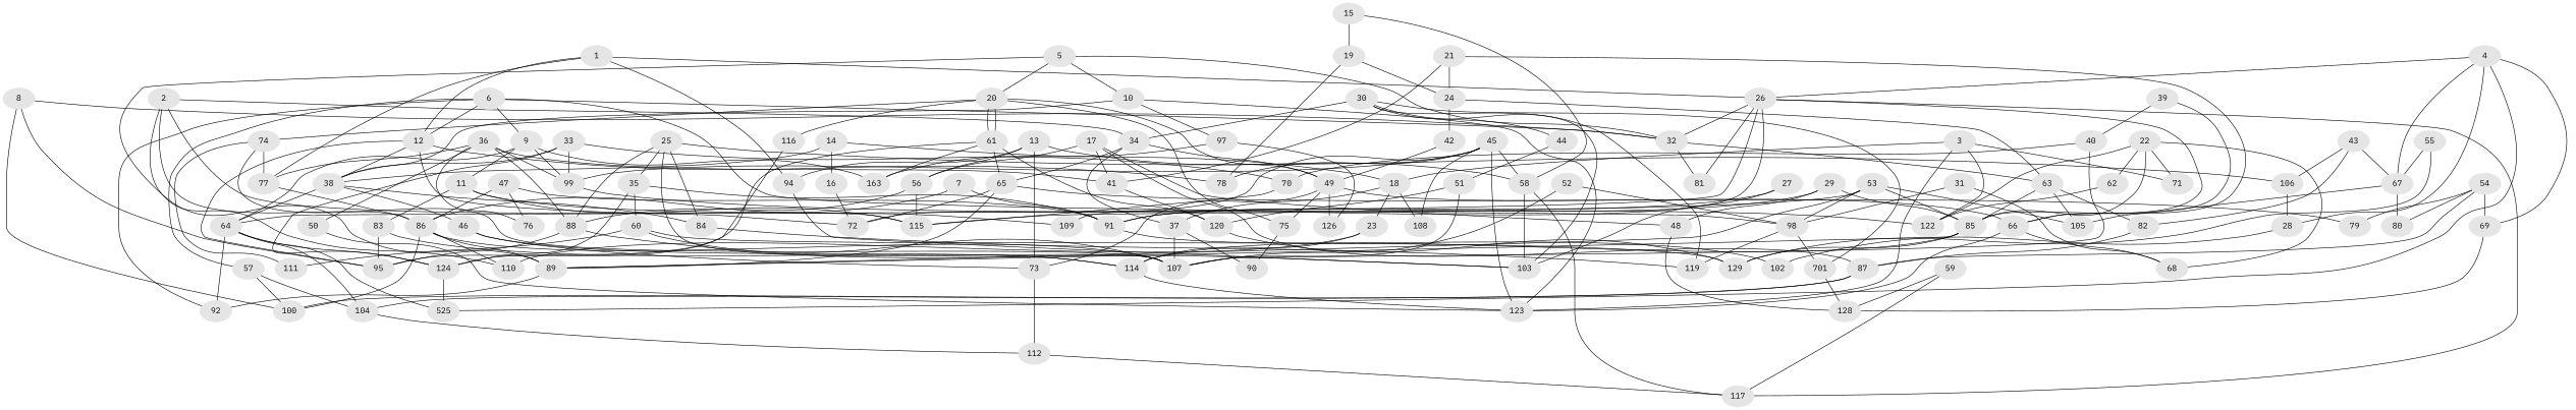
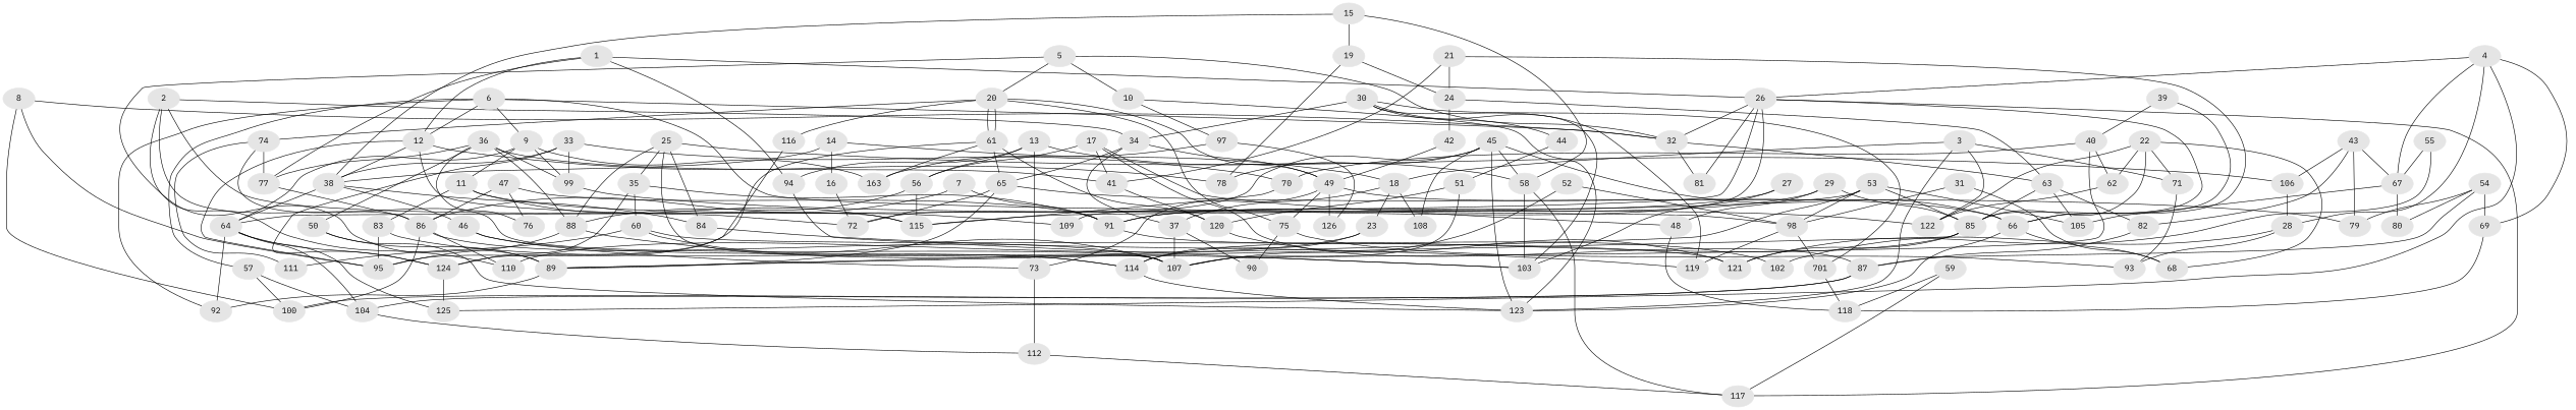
  graph {
    fontname="IBM Plex Mono"
    node [color=gray90 fontname="IBM Plex Mono" style=filled]
    edge [fontname="IBM Plex Mono"]
    1
    12
    26
    77
    94
    95
    38
    72
    78
    32
    64
    109
    85
    81
    117
    86
    103
    2
    34
    110
    115
    37
    49
    65
    100
    107
    3
    18
    71
    122
    123
    23
    108
+   93
    4
    28
    67
    69
-   125 [label=525]
+   125
    102
    105
    80
-   118 [label=128]
+   118
    5
    10
    20
    89
    97
    61
    74
    75
    116
    63
    92
    6
    9
    57
    98
    11
    99
    n61 [label=163]
    104
    n63 [label=701]
    119
    7
    91
    8
    83
    124
    126
    114
    84
    46
    13
    56
    58
    73
    88
    112
    14
    16
    15
    19
    24
    17
    41
    48
    87
    120
    90
    42
    66
    111
    21
    68
    22
    62
-   121 [label=129]
+   121
    82
    25
    35
    106
    60
    27
    29
    30
    44
    51
    31
    33
    70
    79
    36
    50
    76
    39
    40
    43
    45
    47
    52
    53
    54
    55
    59
    1 -- 12
    1 -- 26
    1 -- 77
    1 -- 94
    12 -- 95
    12 -- 38
    12 -- 72
    12 -- 78
    26 -- 32
    26 -- 64
    26 -- 109
    26 -- 85
    26 -- 81
    26 -- 117
    77 -- 86
    94 -- 103
    38 -- 64
    38 -- 84
    38 -- 46
    32 -- 81
    32 -- 63
    64 -- 125
    64 -- 92
    64 -- 104
    64 -- 124
    85 -- 89
    85 -- 114
    85 -- 121
    86 -- 110
    86 -- 100
    86 -- 107
    2 -- 86
    2 -- 34
    2 -- 110
    2 -- 115
    34 -- 37
    34 -- 49
    34 -- 65
    37 -- 107
    37 -- 90
    49 -- 75
    49 -- 126
    49 -- 73
    49 -- 66
    65 -- 72
    65 -- 89
    65 -- 79
    3 -- 18
    3 -- 71
    3 -- 122
    3 -- 123
    18 -- 37
    18 -- 23
    18 -- 108
+   71 -- 93
    23 -- 110
    23 -- 114
    4 -- 26
    4 -- 28
    4 -- 67
    4 -- 69
    4 -- 125
+   28 -- 93
    28 -- 102
    67 -- 105
    67 -- 80
    69 -- 118
    5 -- 32
    5 -- 10
    5 -- 20
    5 -- 89
    10 -- 123
    10 -- 97
    20 -- 49
    20 -- 61
    20 -- 61
    20 -- 74
    20 -- 75
    20 -- 116
    89 -- 92
    97 -- n61
    97 -- 126
    61 -- 95
    61 -- 65
    61 -- n61
    61 -- 120
    74 -- 77
    74 -- 107
    74 -- 111
+   75 -- 93
    75 -- 90
    116 -- 124
    63 -- 85
    63 -- 105
    63 -- 82
    6 -- 12
    6 -- 32
    6 -- 92
    6 -- 9
    6 -- 57
    6 -- 98
    9 -- 64
    9 -- 11
    9 -- 99
    9 -- n61
    57 -- 100
    57 -- 104
    98 -- n63
    98 -- 119
    11 -- 109
    11 -- 115
    11 -- 83
    99 -- 122
    104 -- 112
    n63 -- 118
    7 -- 86
    7 -- 91
    91 -- 102
    8 -- 95
    8 -- 32
    8 -- 100
    83 -- 95
    83 -- 114
    124 -- 125
    114 -- 123
    84 -- 119
    46 -- 114
    46 -- 73
    13 -- 94
    13 -- 56
    13 -- 58
    13 -- 73
    56 -- 115
    56 -- 88
    58 -- 117
    58 -- 103
    73 -- 112
    88 -- 95
    88 -- 103
    112 -- 117
    14 -- 38
    14 -- 18
    14 -- 16
    16 -- 72
-   10 -- 38
+   15 -- 38
    15 -- 58
    15 -- 19
    19 -- 78
    19 -- 24
    24 -- 63
    24 -- 42
    17 -- 56
    17 -- 41
    17 -- 48
    17 -- 87
    41 -- 120
    48 -- 118
    87 -- 100
    87 -- 104
    120 -- 121
    42 -- 49
    66 -- 123
    66 -- 68
    21 -- 24
    21 -- 41
    21 -- 66
    22 -- 85
    22 -- 71
    22 -- 122
    22 -- 68
    22 -- 62
    62 -- 122
    82 -- 87
    25 -- 107
    25 -- 84
    25 -- 88
    25 -- 35
    25 -- 106
    35 -- 91
    35 -- 124
    35 -- 60
    106 -- 28
    60 -- 107
    60 -- 111
    60 -- 121
    27 -- 103
    27 -- 91
    29 -- 85
    29 -- 91
    29 -- 48
    30 -- 103
    30 -- 34
    30 -- n63
    30 -- 119
    30 -- 44
    44 -- 51
    51 -- 107
    51 -- 120
    31 -- 98
    31 -- 68
    33 -- 38
    33 -- 99
    33 -- 124
    33 -- 70
    70 -- 115
    36 -- 77
    36 -- 99
    36 -- 88
    36 -- 41
    36 -- 50
    36 -- 76
    50 -- 123
-   86 -- 89
+   50 -- 89
    39 -- 66
    39 -- 40
    40 -- 107
+   40 -- 62
    40 -- 70
    43 -- 67
    43 -- 82
    43 -- 106
+   43 -- 79
    45 -- 72
    45 -- 78
    45 -- 123
    45 -- 108
-   45 -- 99
+   45 -- 66
    45 -- 58
    47 -- 86
    47 -- 91
    47 -- 76
    52 -- 107
    52 -- 98
    53 -- 85
    53 -- 115
    53 -- 105
    53 -- 89
    53 -- 98
    54 -- 69
    54 -- 80
    54 -- 87
    54 -- 79
    55 -- 67
    55 -- 121
    59 -- 117
    59 -- 118
  }
